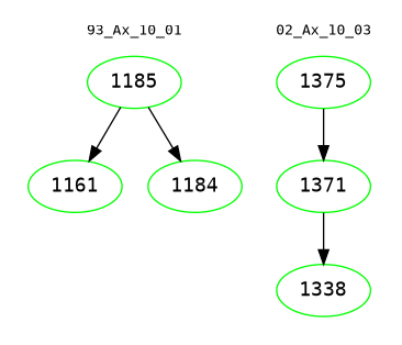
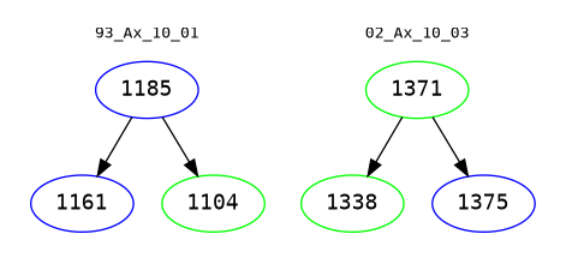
  digraph {
    fontname="DejaVu Sans Mono"
    node [color=green fontname="DejaVu Sans Mono"]
    edge [color=black fontname="DejaVu Sans Mono"]
-   n1 [label=1185]
-   n2 [label=1161]
-   n3 [label=1184]
+   n1 [color=blue label=1185]
+   n2 [color=blue label=1161]
+   n3 [label=1104]
    n4 [label=1371]
    n5 [label=1338]
-   n6 [label=1375]
+   n6 [color=blue label=1375]
    subgraph cluster_1 {
      color=white
      fontsize=10
      label="93_Ax_10_01"
      n1
      n2
      n3
    }
    subgraph cluster_2 {
      color=white
      fontsize=10
      label="02_Ax_10_03"
      n4
      n5
      n6
    }
    n1 -> n2
    n1 -> n3
    n4 -> n5
-   n6 -> n4
+   n4 -> n6
  }
